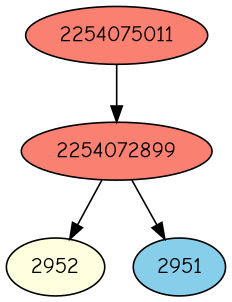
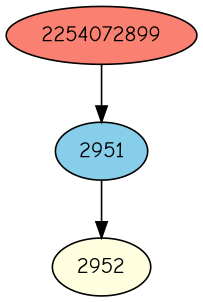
  strict digraph {
    fontname="Comic Neue"
    node [fillcolor=salmon fontname="Comic Neue" style=filled]
    edge [fontname="Comic Neue"]
    2952 [fillcolor=lightyellow]
    2254072899
    n3 [fillcolor=skyblue label=2951]
-   2254075011
-   2254072899 -> 2952
+   n3 -> 2952
    2254072899 -> n3
-   2254075011 -> 2254072899
  }
